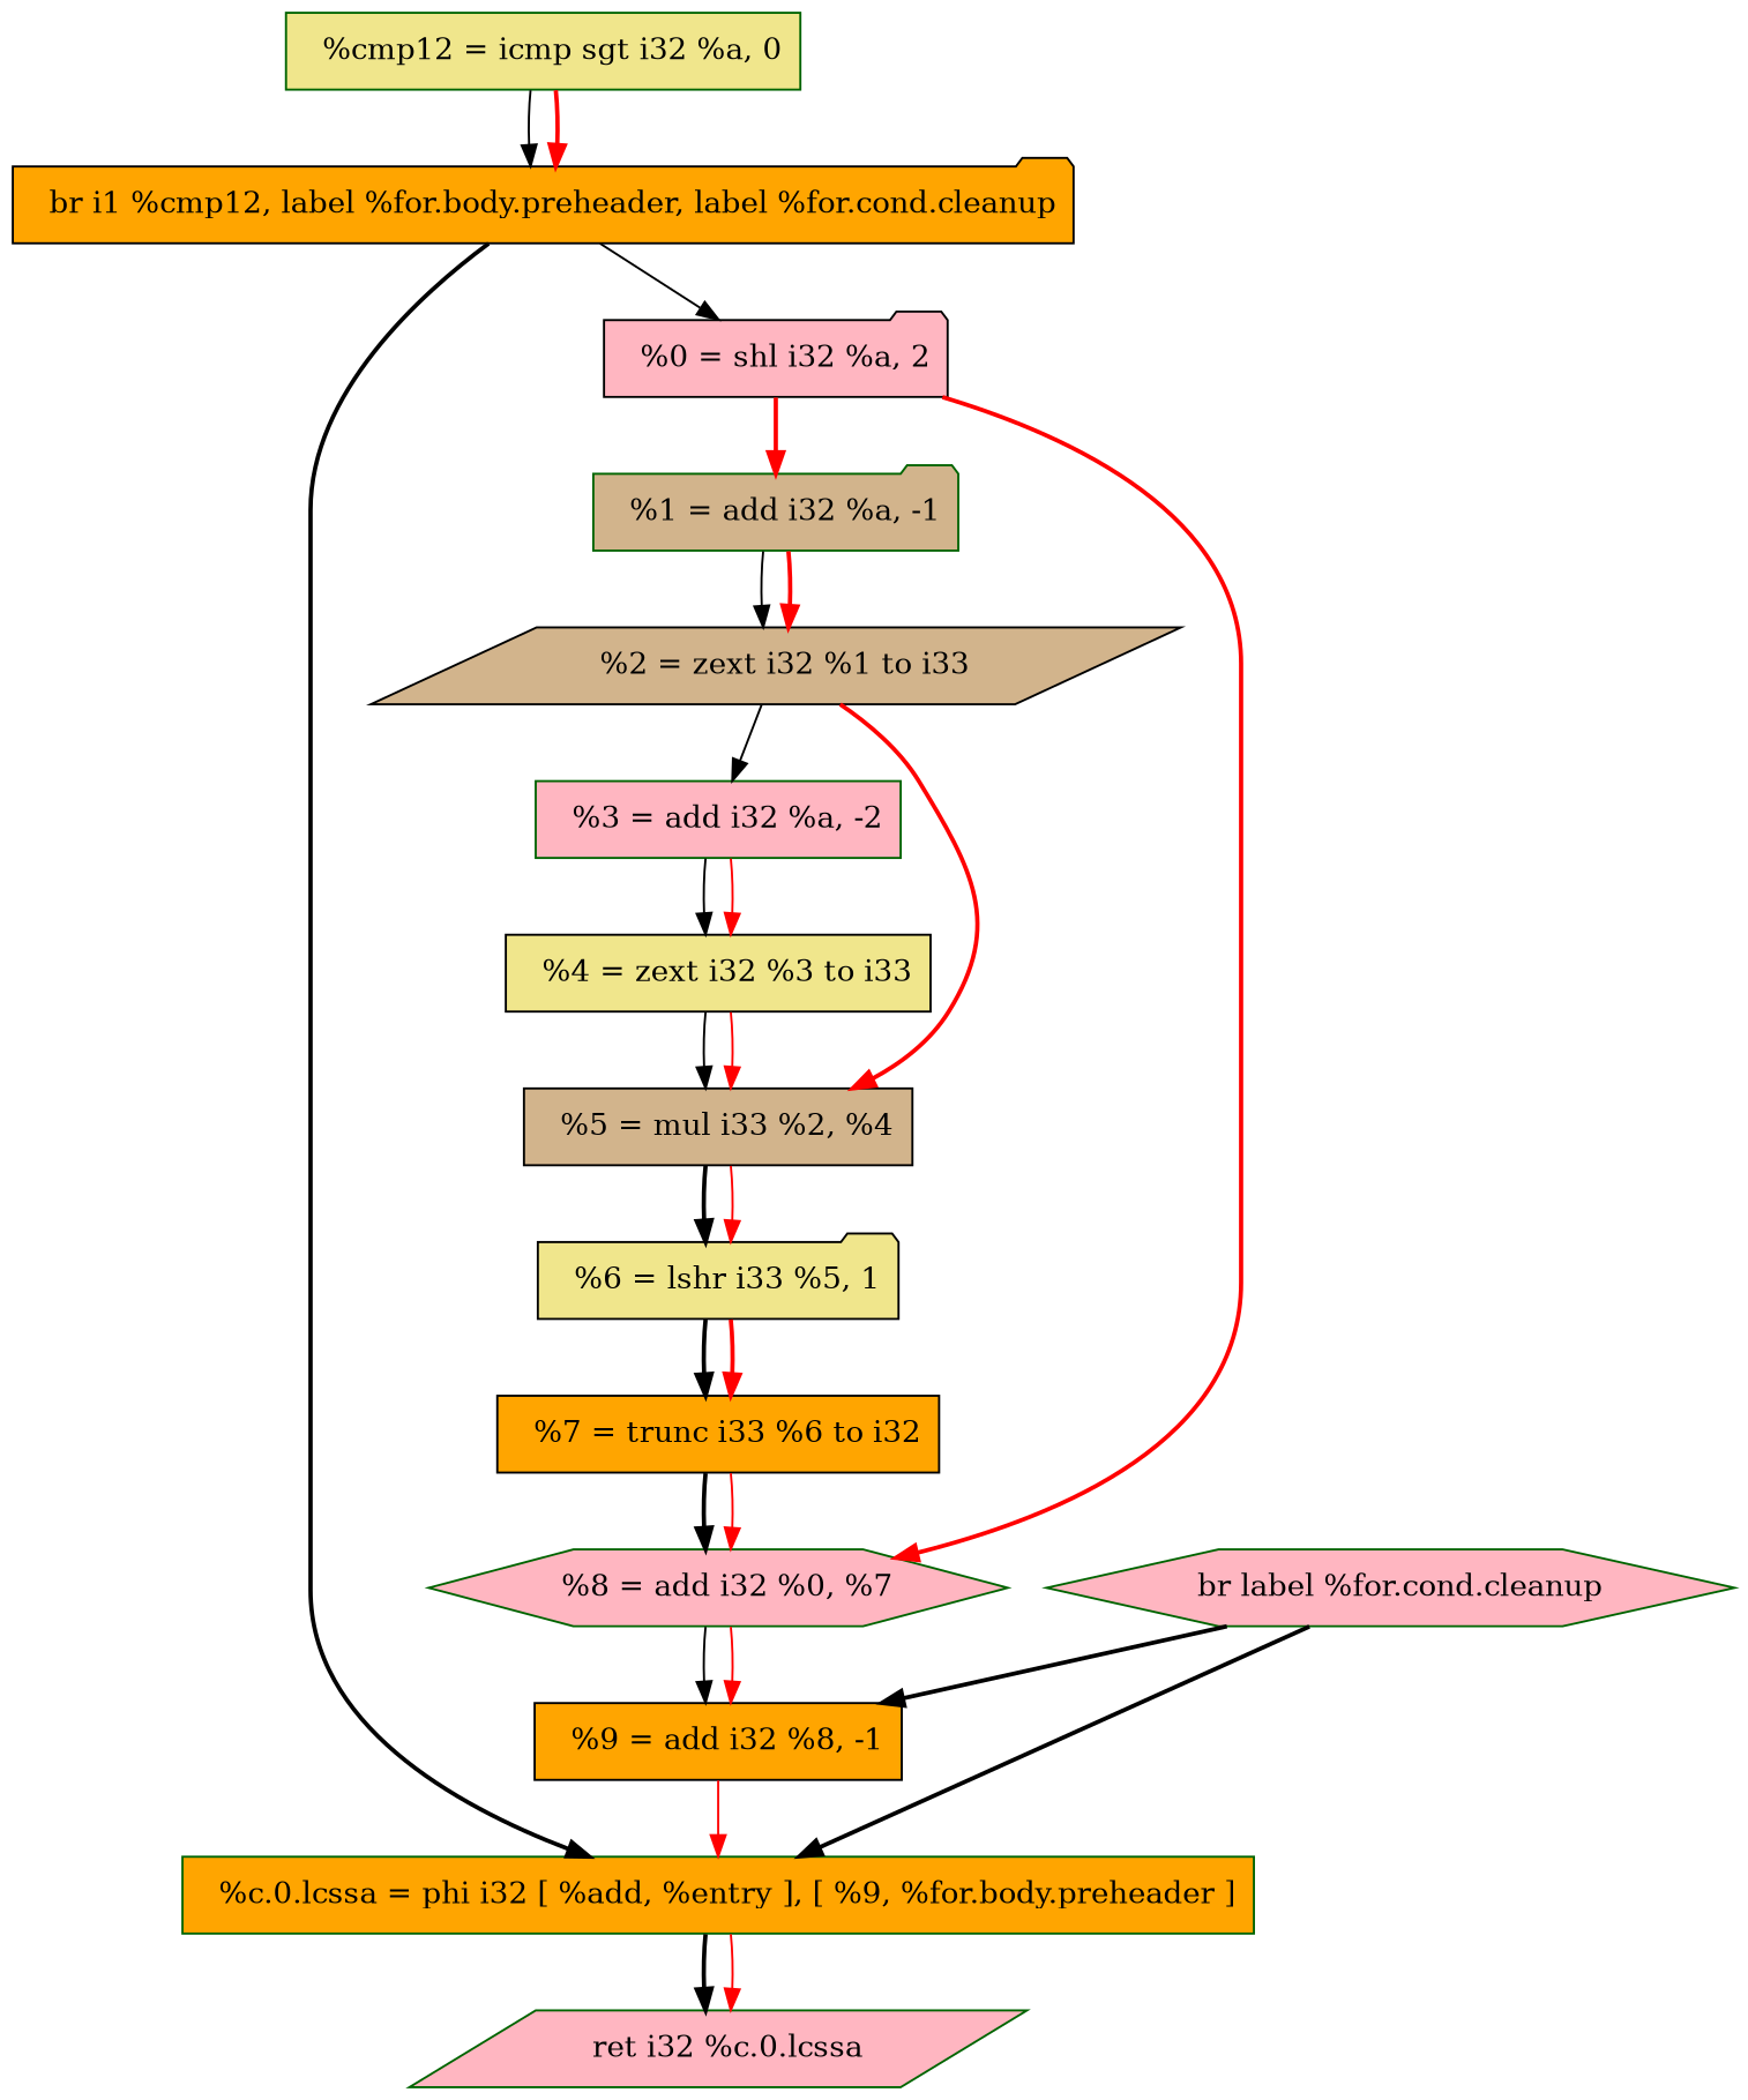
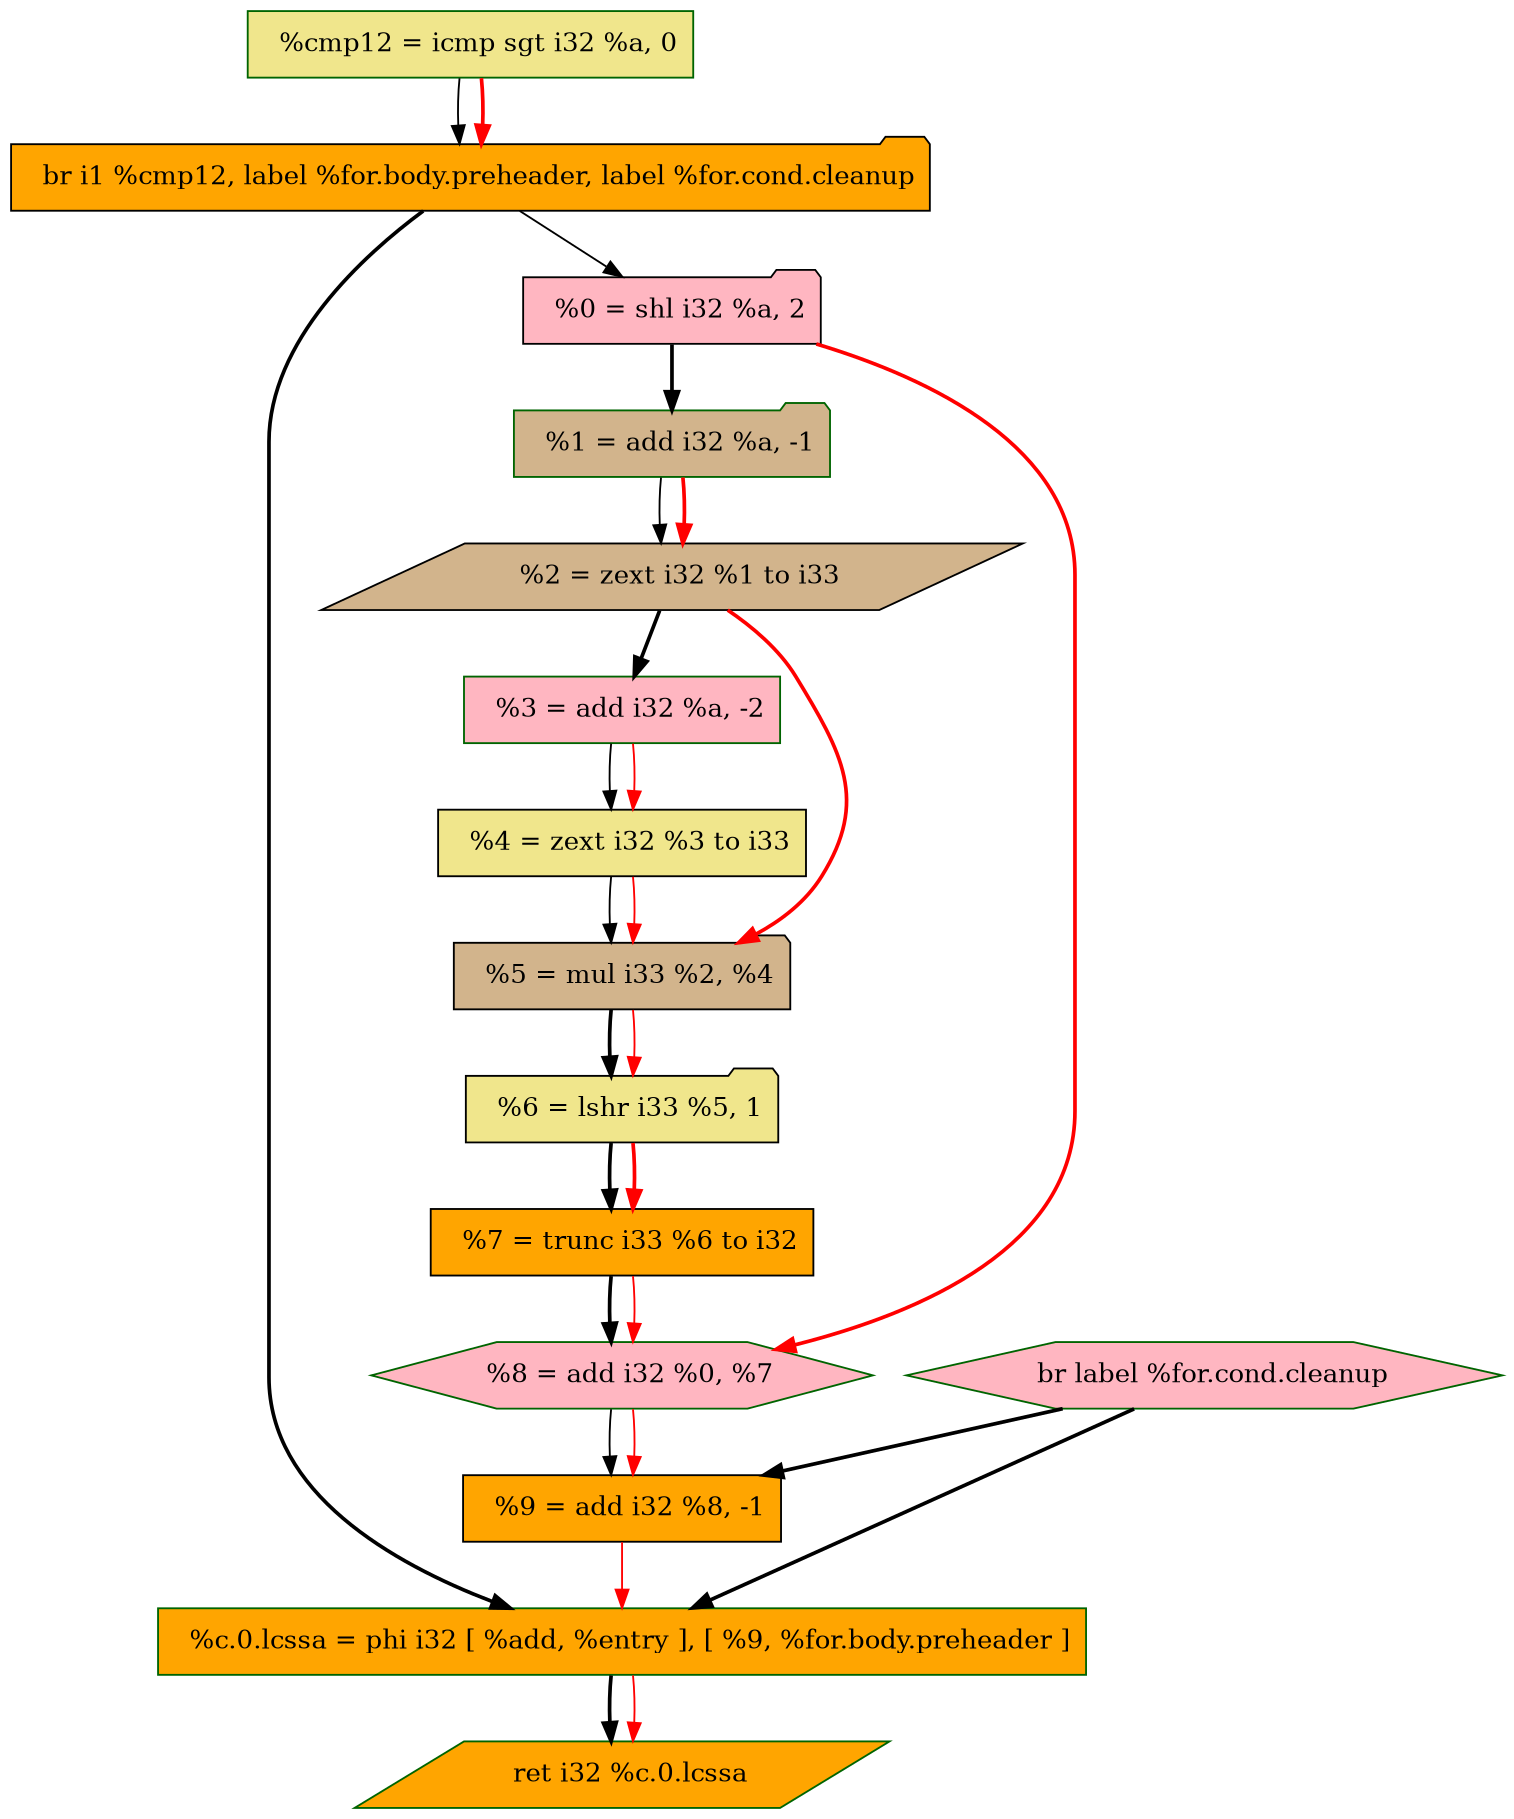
  digraph {
    node [color=black fillcolor=lightpink shape=box style=filled]
    edge [style=solid]
    n1 [color=darkgreen fillcolor=khaki label="  %cmp12 = icmp sgt i32 %a, 0"]
    n2 [fillcolor=orange label="  br i1 %cmp12, label %for.body.preheader, label %for.cond.cleanup" shape=folder]
    n3 [color=darkgreen fillcolor=orange label="  %c.0.lcssa = phi i32 [ %add, %entry ], [ %9, %for.body.preheader ]"]
-   n4 [color=darkgreen label="  ret i32 %c.0.lcssa" shape=parallelogram]
+   n4 [color=darkgreen fillcolor=orange label="  ret i32 %c.0.lcssa" shape=parallelogram]
    n5 [label="  %0 = shl i32 %a, 2" shape=folder]
    n6 [color=darkgreen fillcolor=tan label="  %1 = add i32 %a, -1" shape=folder]
    n7 [color=darkgreen label="  %8 = add i32 %0, %7" shape=hexagon]
    n8 [fillcolor=tan label="  %2 = zext i32 %1 to i33" shape=parallelogram]
    n9 [fillcolor=orange label="  %9 = add i32 %8, -1"]
    n10 [color=darkgreen label="  %3 = add i32 %a, -2"]
-   n11 [fillcolor=tan label="  %5 = mul i33 %2, %4"]
+   n11 [fillcolor=tan label="  %5 = mul i33 %2, %4" shape=folder]
    n12 [fillcolor=khaki label="  %4 = zext i32 %3 to i33"]
    n13 [fillcolor=khaki label="  %6 = lshr i33 %5, 1" shape=folder]
    n14 [fillcolor=orange label="  %7 = trunc i33 %6 to i32"]
    n15 [color=darkgreen label="  br label %for.cond.cleanup" shape=hexagon]
    n1 -> n2
    n1 -> n2 [color=red style=bold]
    n2 -> n3 [style=bold]
    n2 -> n5
    n3 -> n4 [style=bold]
    n3 -> n4 [color=red]
-   n5 -> n6 [style=bold color=red]
+   n5 -> n6 [style=bold]
    n5 -> n7 [color=red style=bold]
    n6 -> n8
    n6 -> n8 [color=red style=bold]
    n7 -> n9
    n7 -> n9 [color=red]
-   n8 -> n10
+   n8 -> n10 [style=bold]
    n8 -> n11 [color=red style=bold]
    n9 -> n3 [color=red]
    n10 -> n12
    n10 -> n12 [color=red]
    n11 -> n13 [style=bold]
    n11 -> n13 [color=red]
    n12 -> n11
    n12 -> n11 [color=red]
    n13 -> n14 [style=bold]
    n13 -> n14 [color=red style=bold]
    n14 -> n7 [style=bold]
    n14 -> n7 [color=red]
    n15 -> n3 [style=bold]
    n15 -> n9 [style=bold]
  }
